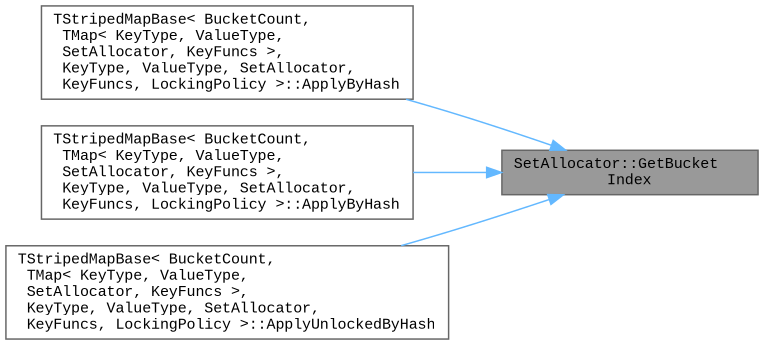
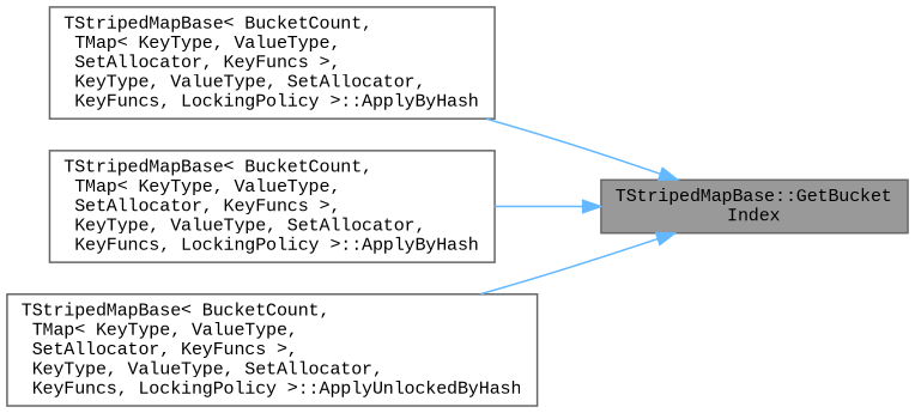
  digraph {
    rankdir=RL
    fontname="Liberation Mono"
    node [color=grey40 fillcolor=white fontname="Liberation Mono" fontsize=10 shape=box style=filled]
    edge [color=steelblue1 dir=back fontname="Liberation Mono" fontsize=10 labelfontname=Helvetica labelfontsize=10 style=solid]
-   n1 [color=gray40 fillcolor=grey60 fontcolor=black height=0.2 label="SetAllocator::GetBucket\lIndex" width=0.4]
+   n1 [color=gray40 fillcolor=grey60 fontcolor=black height=0.2 label="TStripedMapBase::GetBucket\lIndex" width=0.4]
    n2 [height=0.2 label="TStripedMapBase\< BucketCount,\l TMap\< KeyType, ValueType,\l SetAllocator, KeyFuncs \>,\l KeyType, ValueType, SetAllocator,\l KeyFuncs, LockingPolicy \>::ApplyByHash" width=0.4]
    n3 [height=0.2 label="TStripedMapBase\< BucketCount,\l TMap\< KeyType, ValueType,\l SetAllocator, KeyFuncs \>,\l KeyType, ValueType, SetAllocator,\l KeyFuncs, LockingPolicy \>::ApplyByHash" width=0.4]
    n4 [height=0.2 label="TStripedMapBase\< BucketCount,\l TMap\< KeyType, ValueType,\l SetAllocator, KeyFuncs \>,\l KeyType, ValueType, SetAllocator,\l KeyFuncs, LockingPolicy \>::ApplyUnlockedByHash" width=0.4]
    n1 -> n2
    n1 -> n3
    n1 -> n4
  }
